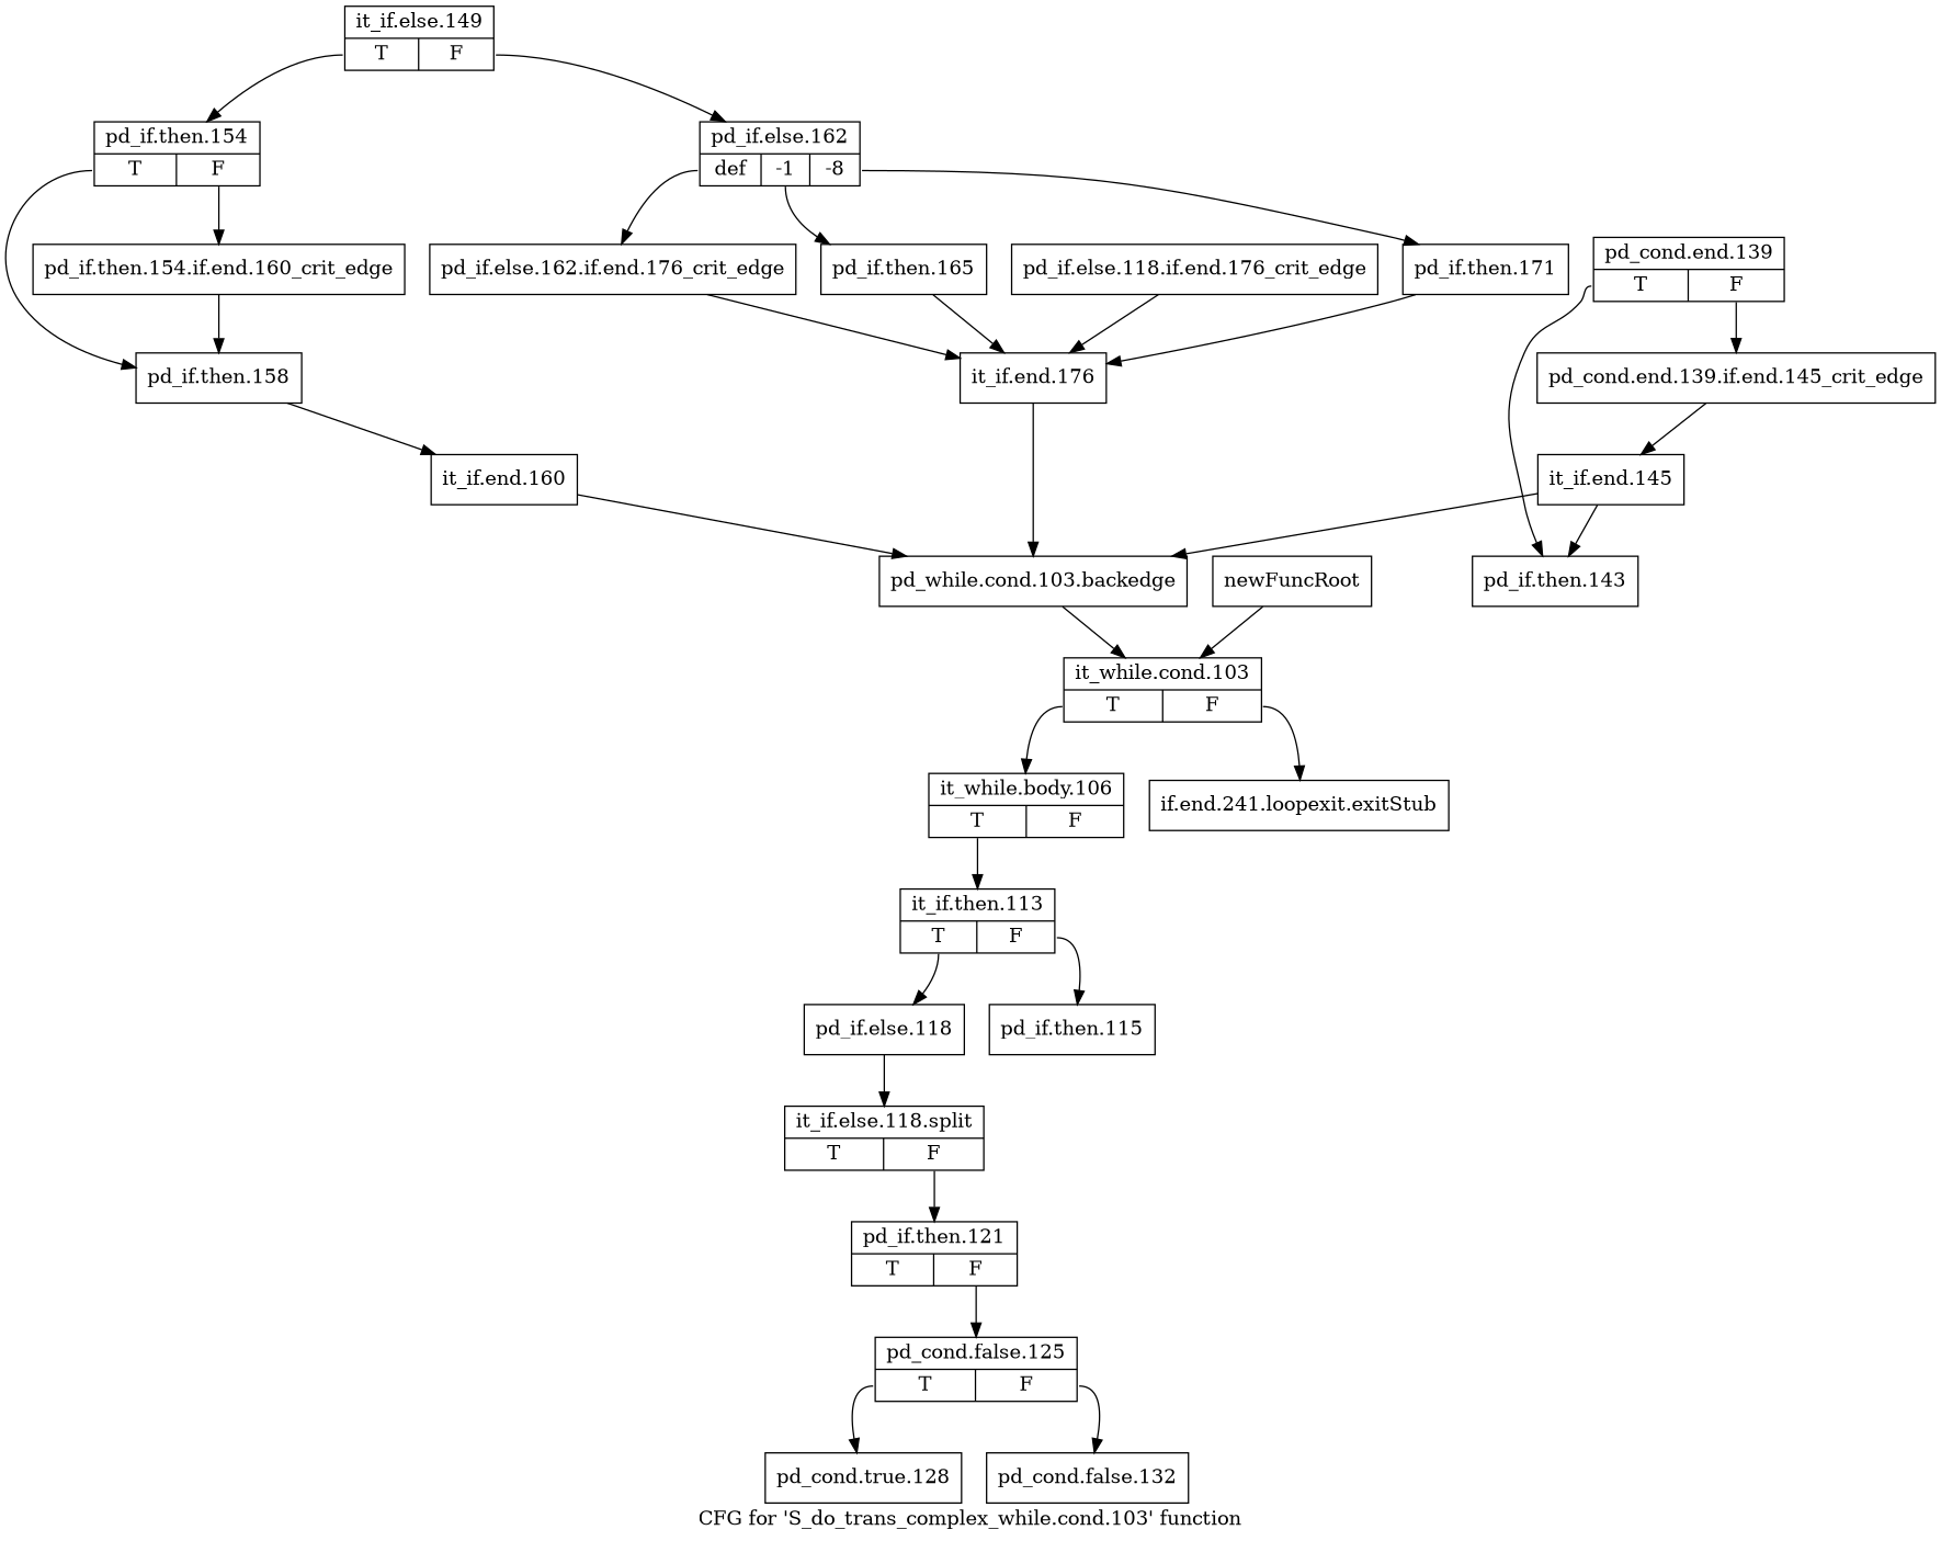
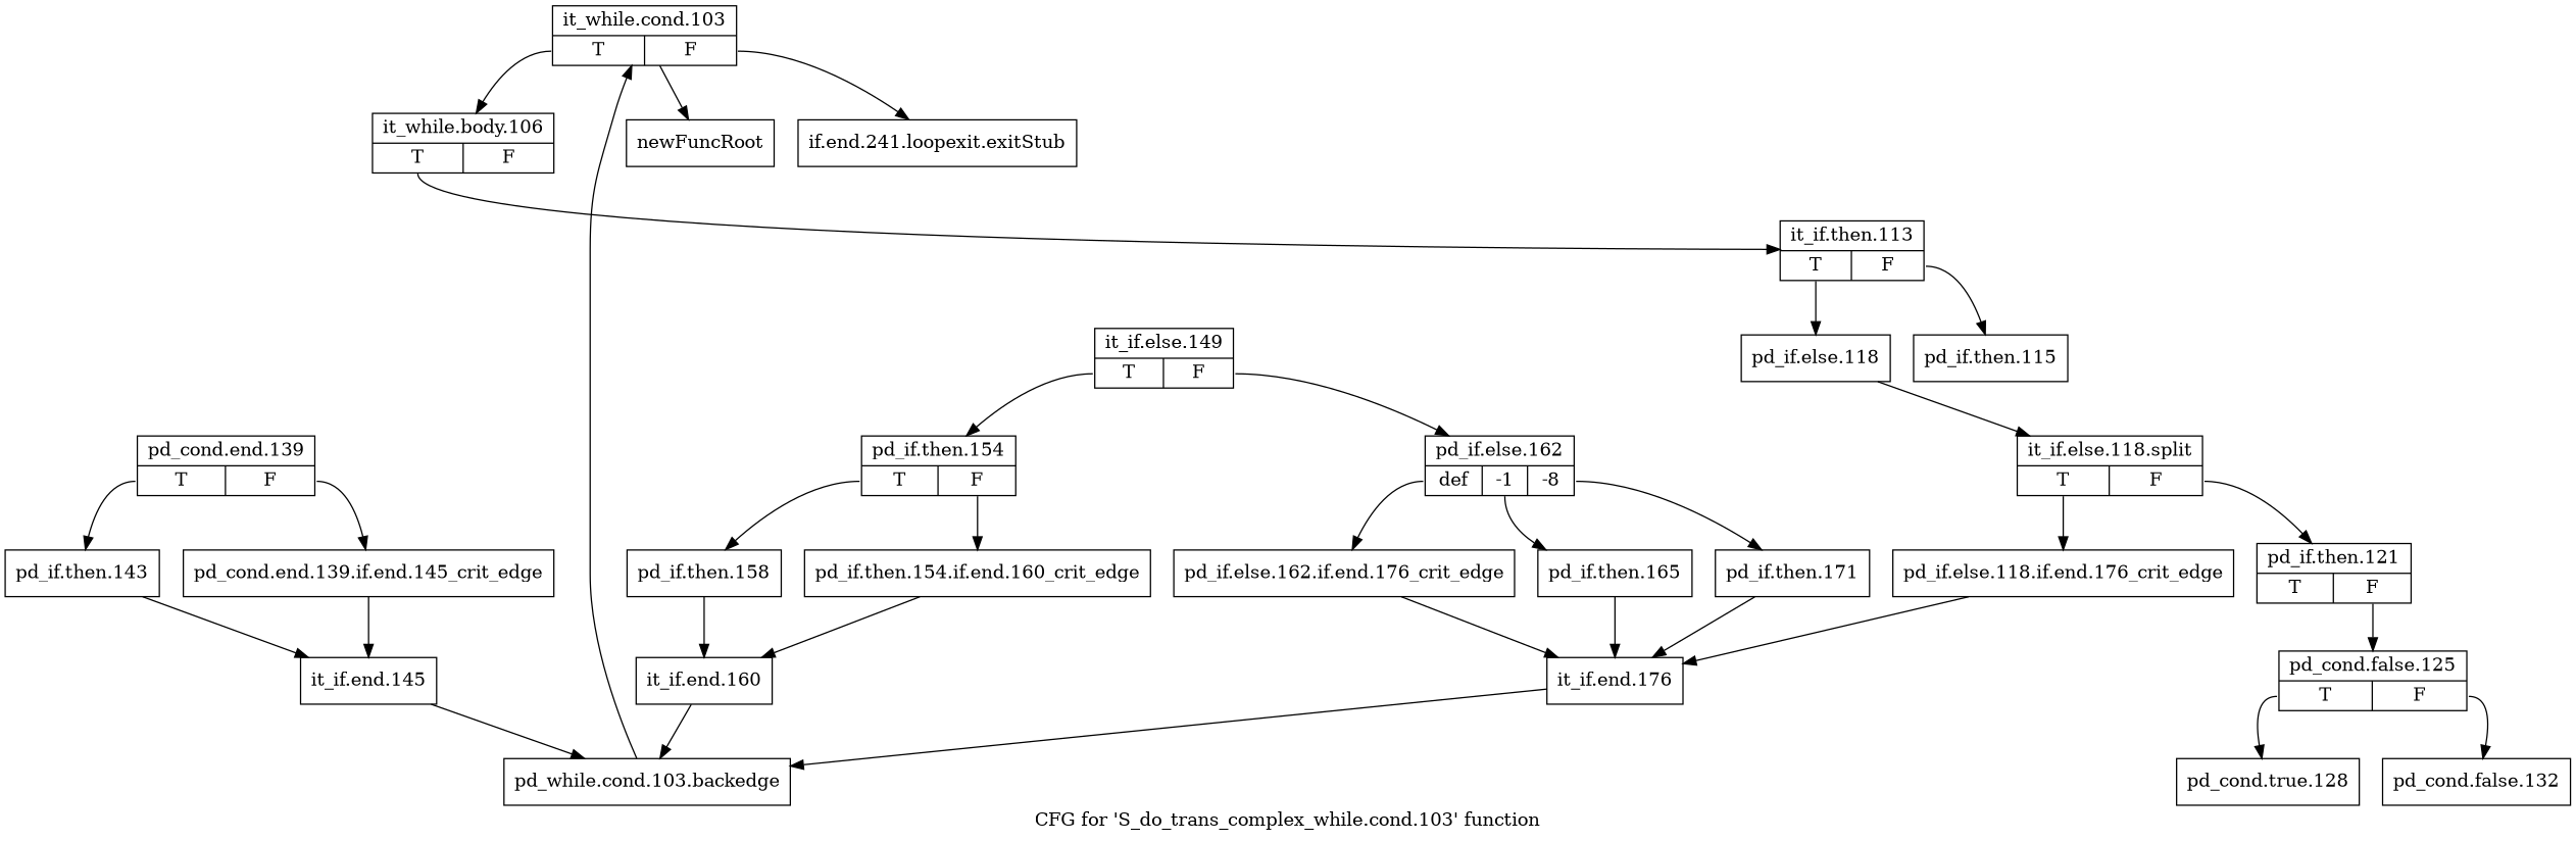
  digraph {
    label="CFG for 'S_do_trans_complex_while.cond.103' function"
    node [shape=record]
    n1 [label="{newFuncRoot}"]
    n2 [label="{it_while.cond.103|{<s0>T|<s1>F}}"]
    n3 [label="{if.end.241.loopexit.exitStub}"]
    n4 [label="{it_while.body.106|{<s0>T|<s1>F}}"]
    n5 [label="{it_if.then.113|{<s0>T|<s1>F}}"]
    n6 [label="{pd_if.else.118}"]
    n7 [label="{pd_if.then.115}"]
    n8 [label="{it_if.else.149|{<s0>T|<s1>F}}"]
    n9 [label="{pd_if.then.154|{<s0>T|<s1>F}}"]
    n10 [label="{pd_if.else.162|{<s0>def|<s1>-1|<s2>-8}}"]
    n11 [label="{it_if.else.118.split|{<s0>T|<s1>F}}"]
    n12 [label="{pd_if.then.158}"]
    n13 [label="{pd_if.then.154.if.end.160_crit_edge}"]
    n14 [label="{pd_if.else.162.if.end.176_crit_edge}"]
    n15 [label="{pd_if.then.165}"]
    n16 [label="{pd_if.then.171}"]
    n17 [label="{it_if.end.160}"]
    n18 [label="{it_if.end.176}"]
    n19 [label="{pd_while.cond.103.backedge}"]
    n20 [label="{pd_if.else.118.if.end.176_crit_edge}"]
    n21 [label="{pd_if.then.121|{<s0>T|<s1>F}}"]
    n22 [label="{pd_cond.false.125|{<s0>T|<s1>F}}"]
    n23 [label="{pd_cond.true.128}"]
    n24 [label="{pd_cond.false.132}"]
    n25 [label="{pd_cond.end.139|{<s0>T|<s1>F}}"]
    n26 [label="{pd_if.then.143}"]
    n27 [label="{pd_cond.end.139.if.end.145_crit_edge}"]
    n28 [label="{it_if.end.145}"]
-   n1 -> n2
+   n2 -> n1
    n2 -> n3 [tailport=s1]
    n2 -> n4 [tailport=s0]
    n4 -> n5 [tailport=s0]
    n5 -> n6 [tailport=s0]
    n5 -> n7 [tailport=s1]
    n6 -> n11
    n8 -> n9 [tailport=s0]
    n8 -> n10 [tailport=s1]
    n9 -> n12 [tailport=s0]
    n9 -> n13 [tailport=s1]
    n10 -> n14 [tailport=s0]
    n10 -> n15 [tailport=s1]
    n10 -> n16 [tailport=s2]
+   n11 -> n20 [tailport=s0]
    n11 -> n21 [tailport=s1]
    n12 -> n17
-   n13 -> n12
+   n13 -> n17
    n14 -> n18
    n15 -> n18
    n16 -> n18
    n17 -> n19
    n18 -> n19
    n19 -> n2
    n20 -> n18
    n21 -> n22 [tailport=s1]
    n22 -> n23 [tailport=s0]
    n22 -> n24 [tailport=s1]
    n25 -> n26 [tailport=s0]
    n25 -> n27 [tailport=s1]
-   n28 -> n26
+   n26 -> n28
    n27 -> n28
    n28 -> n19
  }
